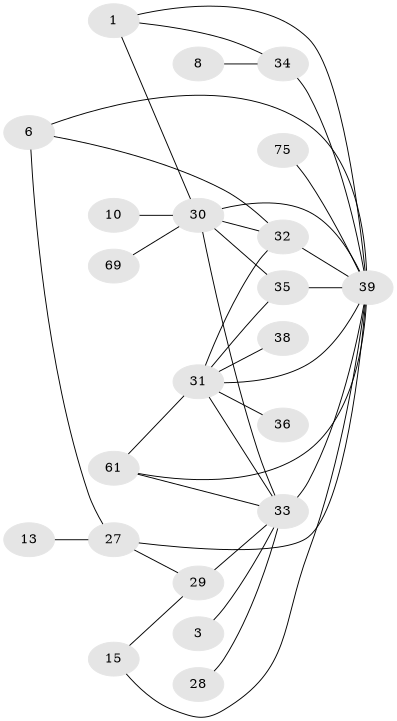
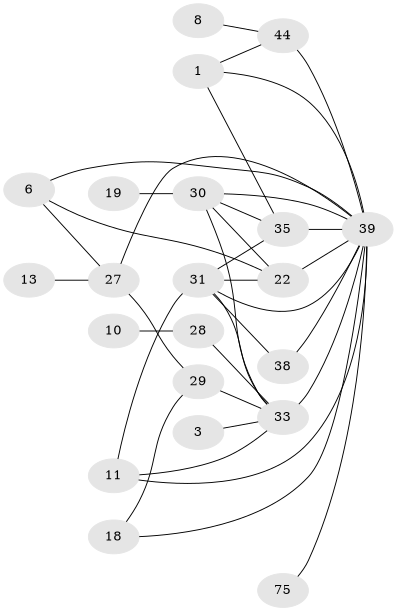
  graph {
    rankdir=LR
    node [color=gray90 style=filled]
    edge [weight=1.0]
    1
    30
-   34
+   34 [label=44]
    39
    33
-   32
+   32 [label=22]
    35
    3
    6
    27
    29
    8
    10
-   11 [label=61]
+   11
    31
-   36
    38
    13
-   15
-   19 [label=69]
+   15 [label=18]
+   19
    n21 [label=75]
    28
-   1 -- 30
+   1 -- 35
    1 -- 34
    1 -- 39
    30 -- 39 [weight=3.0]
    30 -- 33 [weight=2.0]
    30 -- 32
    30 -- 35
    34 -- 39 [weight=2.0]
    33 -- 39 [weight=3.0]
    32 -- 39
    35 -- 39 [weight=4.0]
    3 -- 33
    6 -- 39 [weight=2.0]
    6 -- 32
    6 -- 27
    27 -- 39
    27 -- 29
    29 -- 33
    8 -- 34
-   10 -- 30 [weight=2.0]
+   10 -- 28 [weight=2.0]
    11 -- 39
    11 -- 33
    11 -- 31
    31 -- 39
    31 -- 33 [weight=2.0]
    31 -- 32 [weight=2.0]
    31 -- 35
-   31 -- 36
    31 -- 38
+   38 -- 39
    13 -- 27
    15 -- 39
    15 -- 29
    19 -- 30
    n21 -- 39
    28 -- 33
  }
